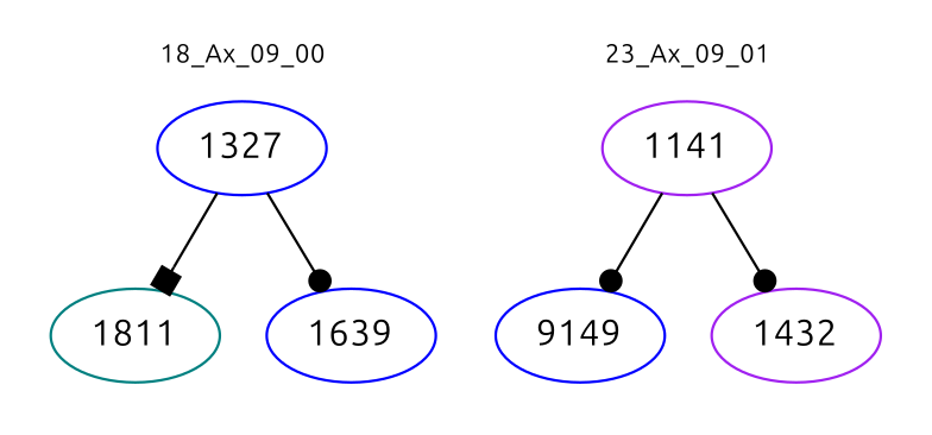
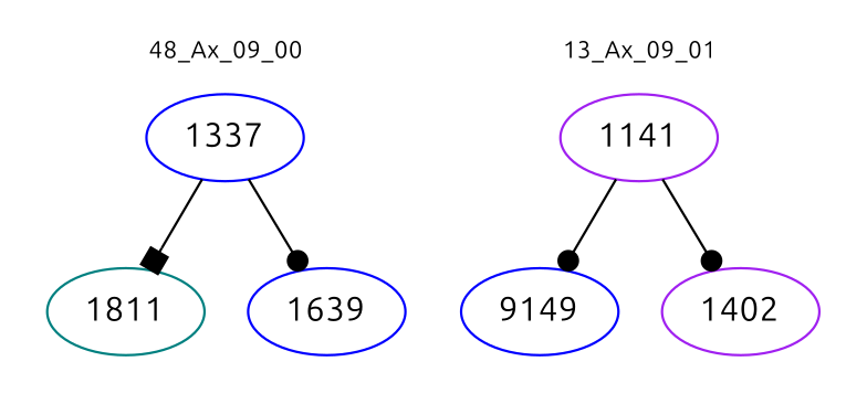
  digraph {
    fontname=Ubuntu
    node [color=blue fontname=Ubuntu]
    edge [arrowhead=dot color=black fontname=Ubuntu]
-   n1 [label=1327]
+   n1 [label=1337]
    n2 [color=teal label=1811]
    n3 [label=1639]
    n4 [color=purple label=1141]
    n5 [label=9149]
-   n6 [color=purple label=1432]
+   n6 [color=purple label=1402]
    subgraph cluster_1 {
      color=white
      fontsize=10
-     label="18_Ax_09_00"
+     label="48_Ax_09_00"
      n1
      n2
      n3
    }
    subgraph cluster_2 {
      color=white
      fontsize=10
-     label="23_Ax_09_01"
+     label="13_Ax_09_01"
      n4
      n5
      n6
    }
    n1 -> n2 [arrowhead=box]
    n1 -> n3
    n4 -> n5
    n4 -> n6
  }
